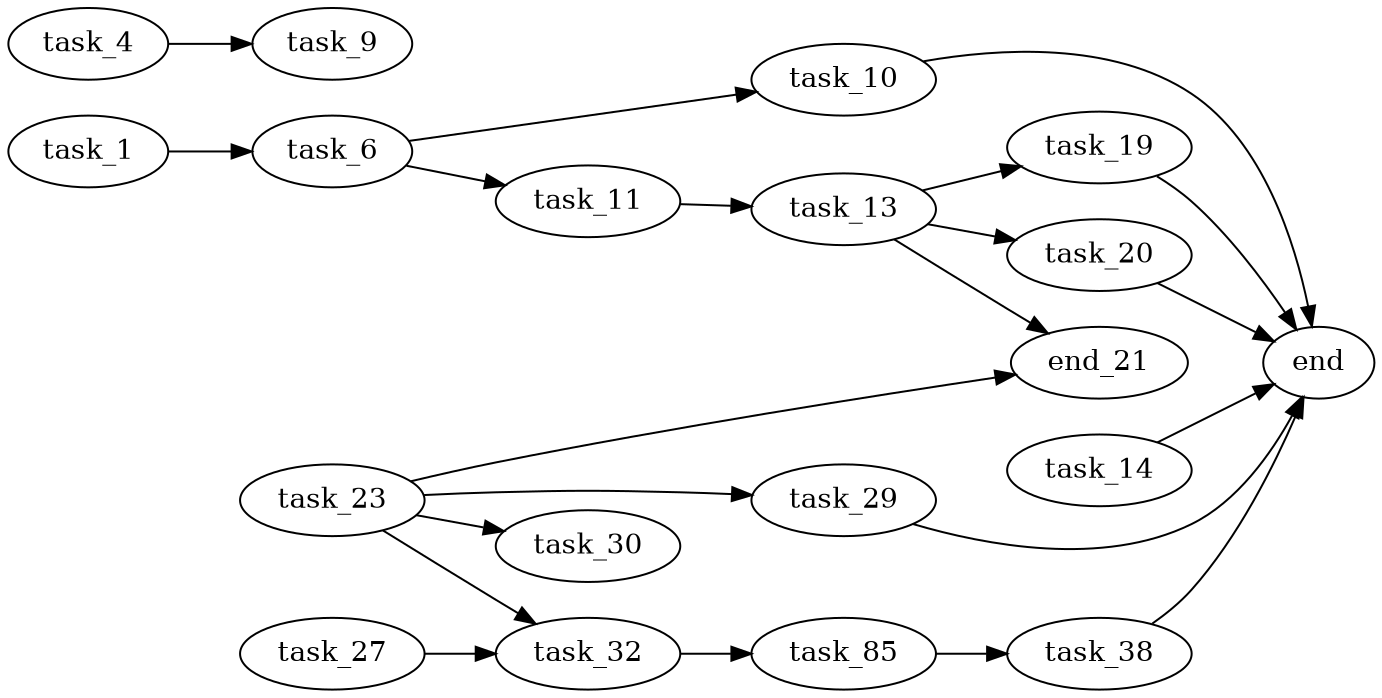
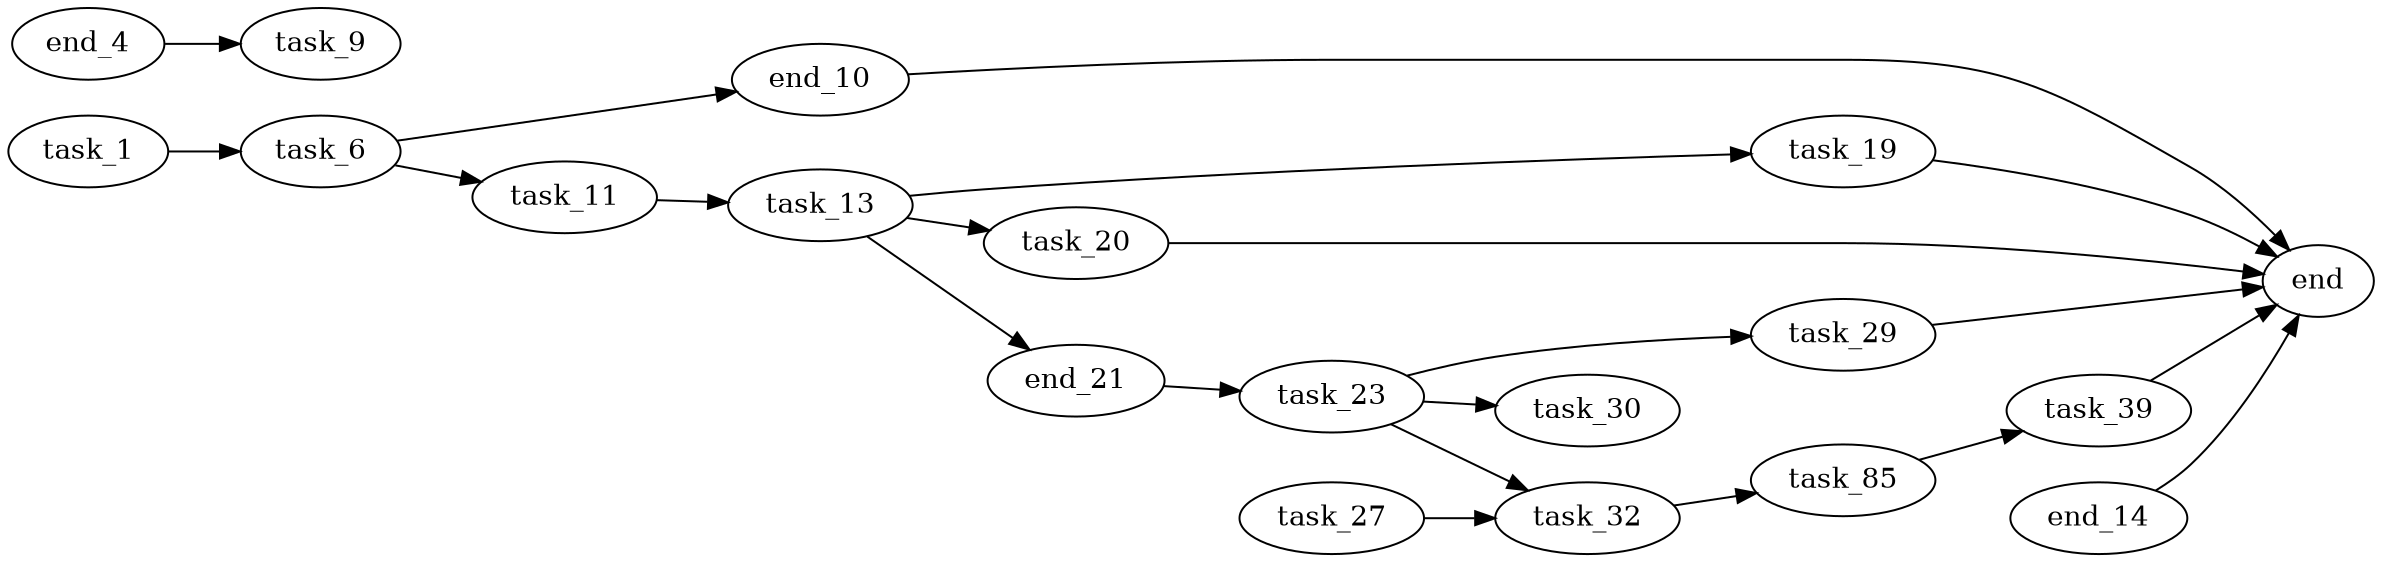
  digraph {
    rankdir=LR
    task_1
    task_6
-   task_4
+   task_4 [label=end_4]
    task_9
-   task_10
+   task_10 [label=end_10]
    task_11
    end
    n8 [label=task_13]
-   task_14
+   task_14 [label=end_14]
    task_19
    task_20
    n12 [label=end_21]
    task_23
    task_29
    task_30
    task_32
    task_27
    n18 [label=task_85]
-   task_38
+   task_38 [label=task_39]
    task_1 -> task_6
    task_6 -> task_10
    task_6 -> task_11
    task_4 -> task_9
    task_10 -> end
    task_11 -> n8
    n8 -> task_19
    n8 -> task_20
    n8 -> n12
    task_14 -> end
    task_19 -> end
    task_20 -> end
-   task_23 -> n12
+   n12 -> task_23
    task_23 -> task_29
    task_23 -> task_30
    task_23 -> task_32
    task_29 -> end
    task_32 -> n18
    task_27 -> task_32
    n18 -> task_38
    task_38 -> end
  }
